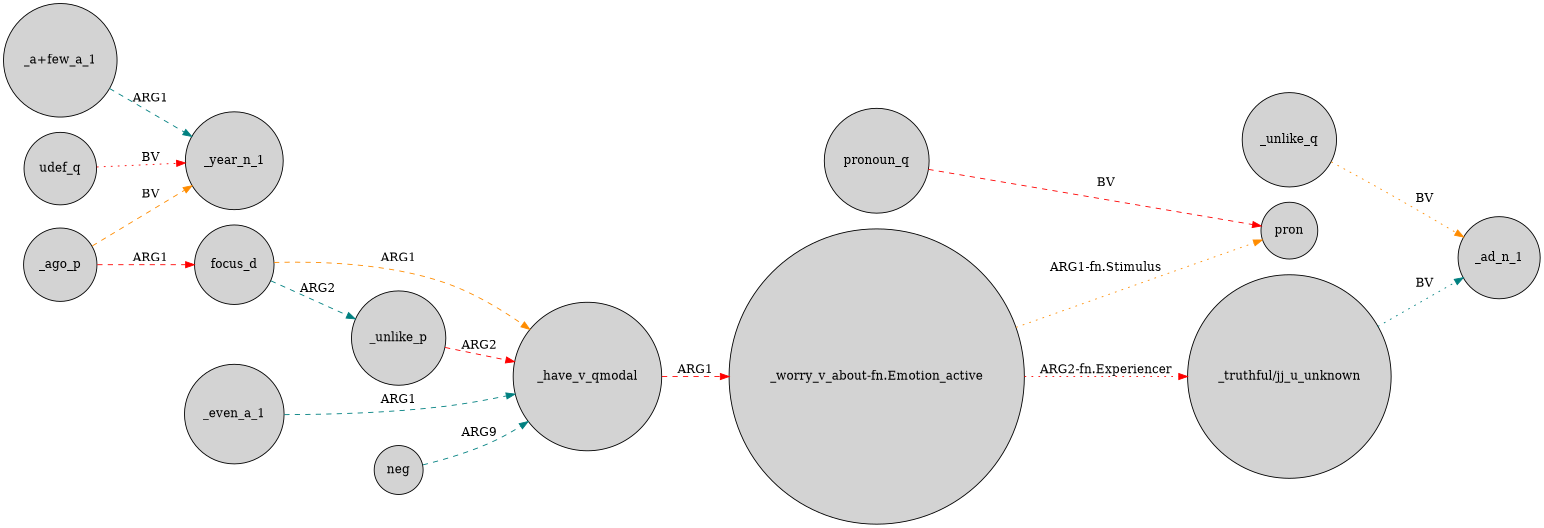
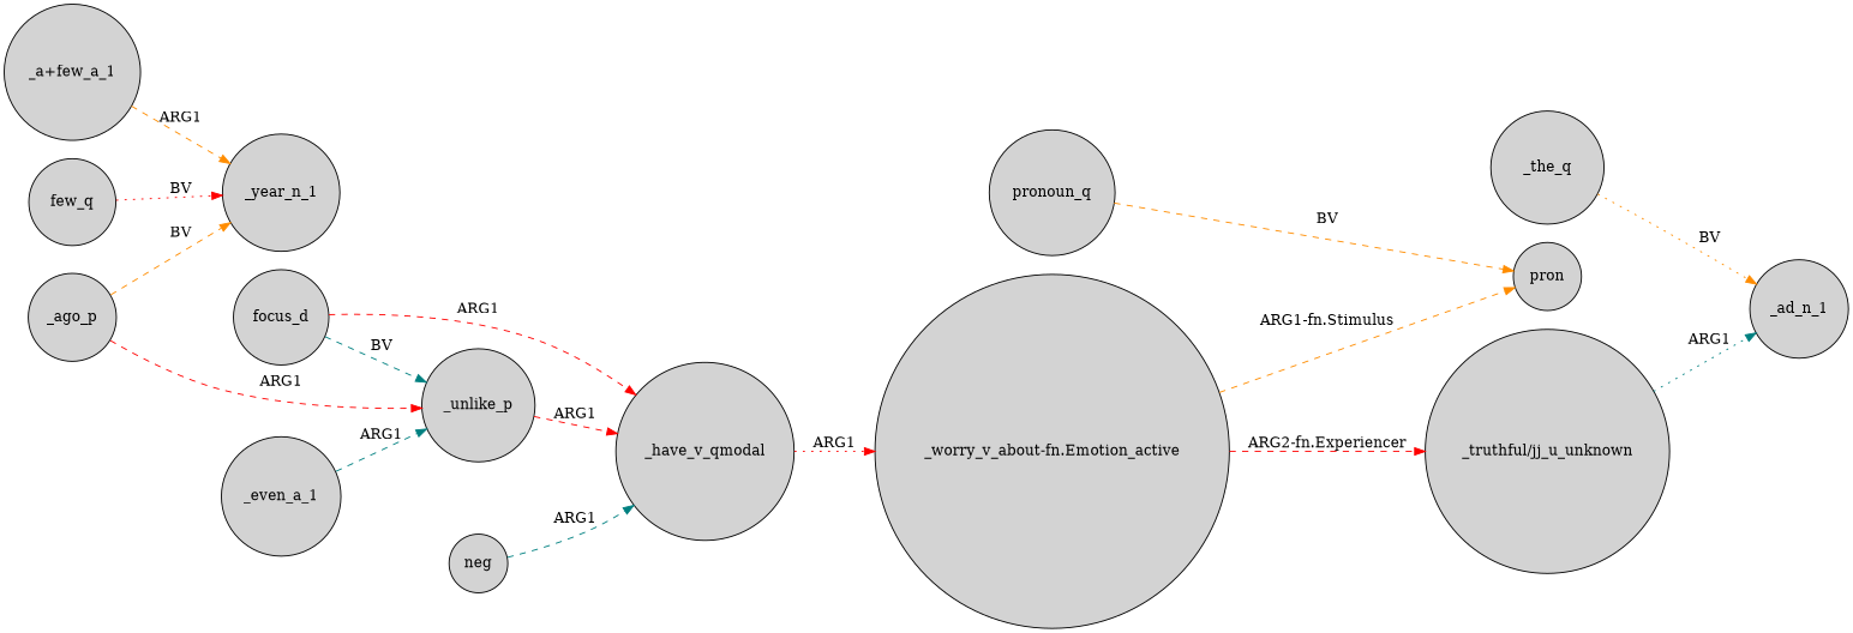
  digraph {
    rankdir=LR
    node [shape=circle style=filled]
    edge [color=red style=dashed]
    _ago_p
    _year_n_1
    _unlike_p
    _have_v_qmodal
-   _the_q [label=_unlike_q]
+   _the_q
    _ad_n_1
-   udef_q
+   udef_q [label=few_q]
    focus_d
    "_worry_v_about-fn.Emotion_active"
    "_truthful/jj_u_unknown"
    pron
    "_a+few_a_1"
    _even_a_1
    neg
    pronoun_q
    _ago_p -> _year_n_1 [color=darkorange label=BV]
-   _ago_p -> focus_d [label=ARG1]
-   _unlike_p -> _have_v_qmodal [label=ARG2]
-   _have_v_qmodal -> "_worry_v_about-fn.Emotion_active" [label=ARG1]
+   _ago_p -> _unlike_p [label=ARG1]
+   _unlike_p -> _have_v_qmodal [label=ARG1]
+   _have_v_qmodal -> "_worry_v_about-fn.Emotion_active" [label=ARG1 style=dotted]
    _the_q -> _ad_n_1 [color=darkorange label=BV style=dotted]
    udef_q -> _year_n_1 [label=BV style=dotted]
-   focus_d -> _unlike_p [color=teal label=ARG2]
-   focus_d -> _have_v_qmodal [color=darkorange label=ARG1]
-   "_worry_v_about-fn.Emotion_active" -> "_truthful/jj_u_unknown" [label="ARG2-fn.Experiencer" style=dotted]
-   "_worry_v_about-fn.Emotion_active" -> pron [color=darkorange label="ARG1-fn.Stimulus" style=dotted]
-   "_truthful/jj_u_unknown" -> _ad_n_1 [color=teal label=BV style=dotted]
-   "_a+few_a_1" -> _year_n_1 [color=teal label=ARG1]
-   _even_a_1 -> _have_v_qmodal [color=teal label=ARG1]
-   neg -> _have_v_qmodal [color=teal label=ARG9]
-   pronoun_q -> pron [label=BV]
+   focus_d -> _unlike_p [color=teal label=BV]
+   focus_d -> _have_v_qmodal [label=ARG1]
+   "_worry_v_about-fn.Emotion_active" -> "_truthful/jj_u_unknown" [label="ARG2-fn.Experiencer"]
+   "_worry_v_about-fn.Emotion_active" -> pron [color=darkorange label="ARG1-fn.Stimulus"]
+   "_truthful/jj_u_unknown" -> _ad_n_1 [color=teal label=ARG1 style=dotted]
+   "_a+few_a_1" -> _year_n_1 [color=darkorange label=ARG1]
+   _even_a_1 -> _unlike_p [color=teal label=ARG1]
+   neg -> _have_v_qmodal [color=teal label=ARG1]
+   pronoun_q -> pron [color=darkorange label=BV]
  }
